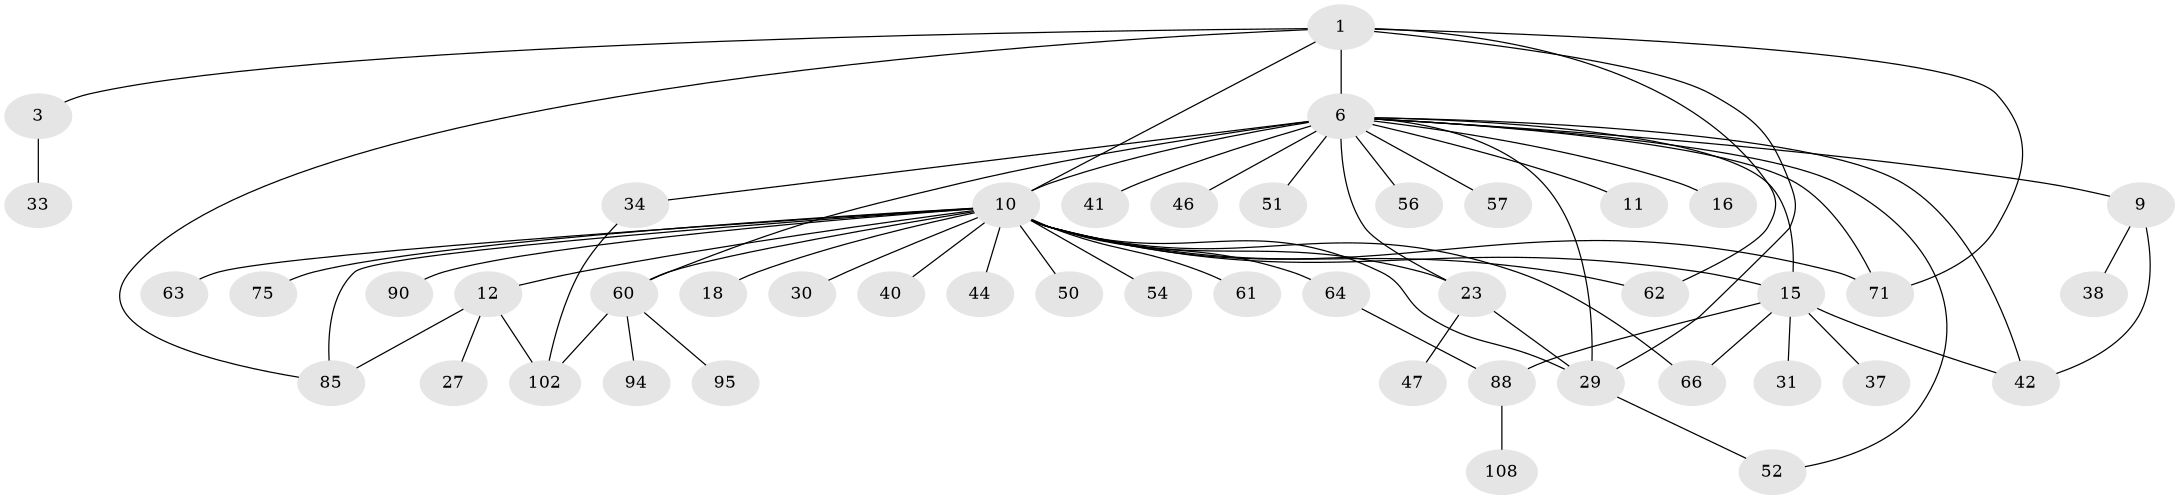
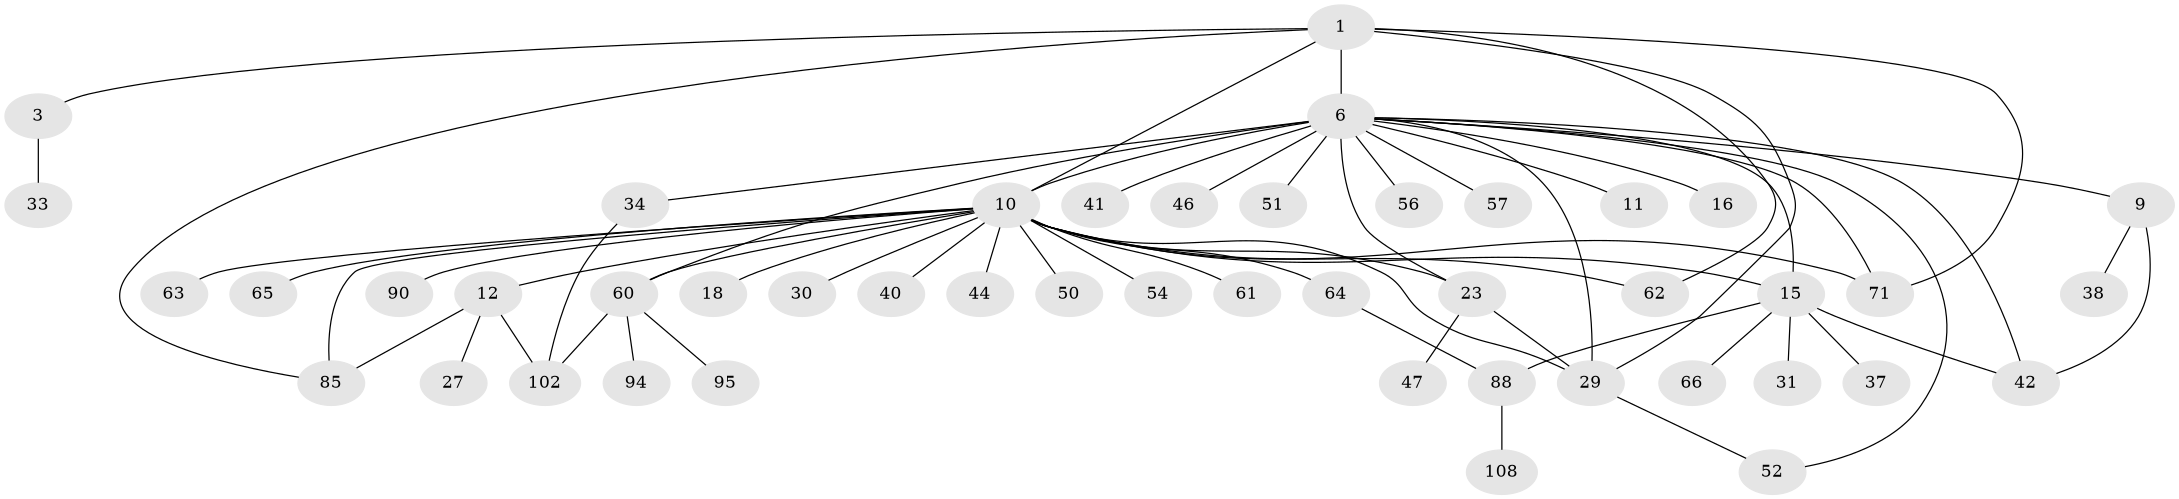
  graph {
    node [color=gray90 style=filled]
    1 [super="+70+2"]
    3
    6 [super="+84+53+20+113+68+7"]
    10 [super="+49+21+105+116+17+82"]
    29 [super="+83"]
    62
    71 [super="+112"]
    85
    33
    9 [super="+37"]
    11 [super="+78"]
    15 [super="+25"]
    16
    23 [super="+87"]
    34
    41
    42 [super="+114+76"]
    46
    51 [super="+115"]
    52
    56
    57
    60 [super="+79"]
    12 [super="+14"]
    18
    30
    40
    44
    50
    54 [super="+55"]
    61
    63
    64 [super="+106"]
-   65 [super="+121" label=75]
+   65 [super="+121"]
    66
    90
    38
    31
    n39 [label=37]
    88
    n41 [label=47]
    102 [super="+110"]
    94
    95
    27
    108
    1 -- 3
    1 -- 6 [weight=2]
    1 -- 10
    1 -- 29
    1 -- 62
    1 -- 71
    1 -- 85
    3 -- 33
    6 -- 10 [weight=7]
    6 -- 29
    6 -- 71
    6 -- 9 [weight=2]
    6 -- 11
    6 -- 15 [weight=5]
    6 -- 16
    6 -- 23 [weight=3]
    6 -- 34
    6 -- 41 [weight=2]
    6 -- 42 [weight=2]
    6 -- 46
    6 -- 51
    6 -- 52
    6 -- 56
    6 -- 57
    6 -- 60 [weight=3]
    10 -- 29
    10 -- 62 [weight=2]
    10 -- 71
    10 -- 85
    10 -- 15
    10 -- 23
    10 -- 60
    10 -- 12
    10 -- 18 [weight=2]
    10 -- 30
    10 -- 40
    10 -- 44
    10 -- 50
    10 -- 54
    10 -- 61
    10 -- 63
    10 -- 64
    10 -- 65
-   10 -- 66
    10 -- 90
    29 -- 52
    9 -- 42
    9 -- 38
    15 -- 42
    15 -- 66
    15 -- 31
    15 -- n39
    15 -- 88
    23 -- 29
    23 -- n41
    34 -- 102
    60 -- 102
    60 -- 94
    60 -- 95
    12 -- 85
    12 -- 102
    12 -- 27
    64 -- 88
    88 -- 108
  }
